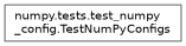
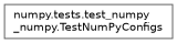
  digraph {
    rankdir=LR
-   n1 [color=grey40 fillcolor=white fontname=Helvetica fontsize=10 height=0.2 label="numpy.tests.test_numpy\l_config.TestNumPyConfigs" shape=box style=filled width=0.4]
+   n1 [color=grey40 fillcolor=white fontname=Helvetica fontsize=10 height=0.2 label="numpy.tests.test_numpy\l_numpy.TestNumPyConfigs" shape=box style=filled width=0.4]
  }
